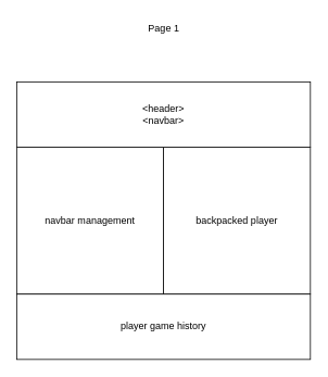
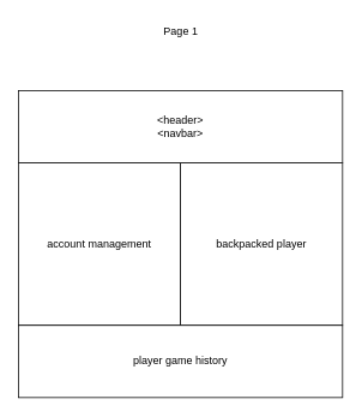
  <mxCell id="0" />
  <mxCell id="1" parent="0" />
- <mxCell id="2" value="navbar management" style="rounded=0;whiteSpace=wrap;html=1;" vertex="1" parent="1"><mxGeometry x="20" y="180" width="180" height="180" as="geometry" /></mxCell>
+ <mxCell id="2" value="account management" style="rounded=0;whiteSpace=wrap;html=1;" vertex="1" parent="1"><mxGeometry x="20" y="180" width="180" height="180" as="geometry" /></mxCell>
  <mxCell id="3" value="backpacked player" style="rounded=0;whiteSpace=wrap;html=1;" vertex="1" parent="1"><mxGeometry x="200" y="180" width="180" height="180" as="geometry" /></mxCell>
  <mxCell id="4" value="player game history" style="rounded=0;whiteSpace=wrap;html=1;" vertex="1" parent="1"><mxGeometry x="20" y="360" width="360" height="80" as="geometry" /></mxCell>
  <mxCell id="5" value="Page 1" style="text;html=1;align=center;verticalAlign=middle;resizable=0;points=[];autosize=1;strokeColor=none;fillColor=none;" vertex="1" parent="1"><mxGeometry x="170" y="20" width="60" height="30" as="geometry" /></mxCell>
  <mxCell id="6" value="&amp;lt;header&amp;gt;&lt;br&gt;&lt;div&gt;&amp;lt;navbar&amp;gt;&lt;/div&gt;" style="rounded=0;whiteSpace=wrap;html=1;" vertex="1" parent="1"><mxGeometry x="20" y="100" width="360" height="80" as="geometry" /></mxCell>
